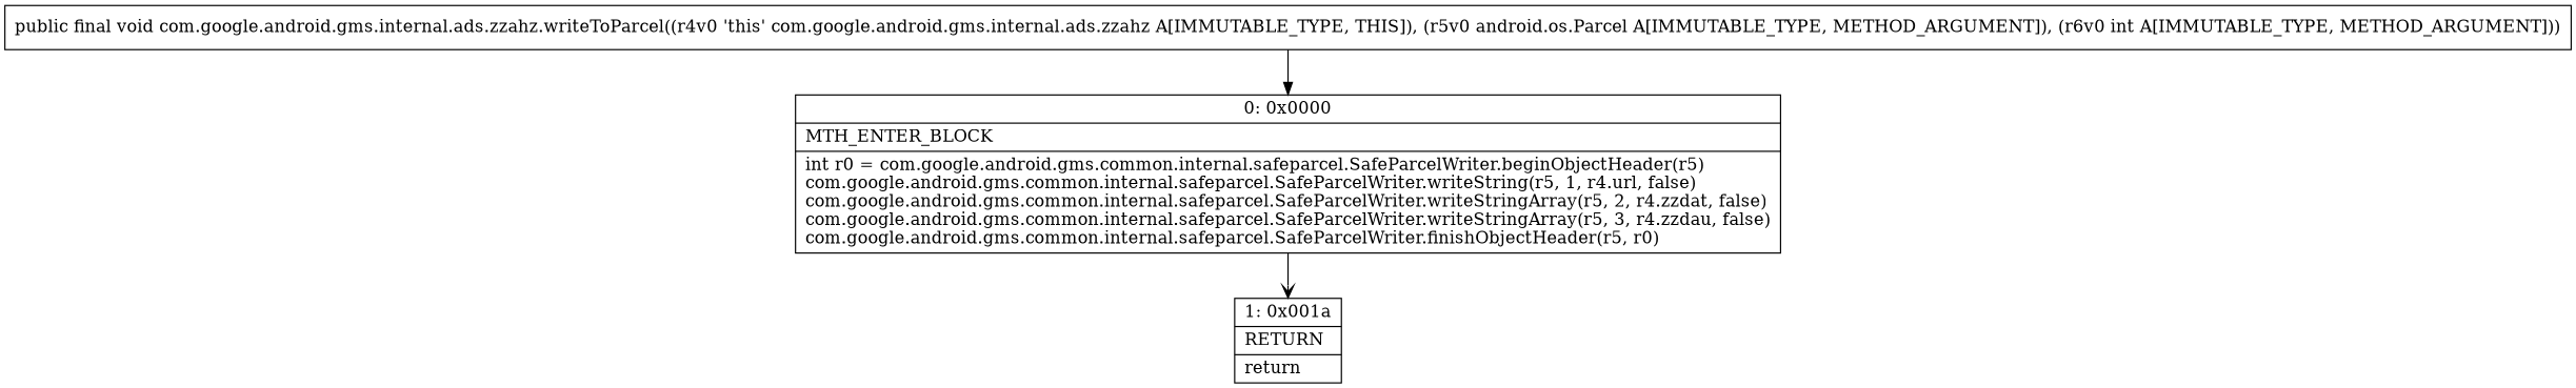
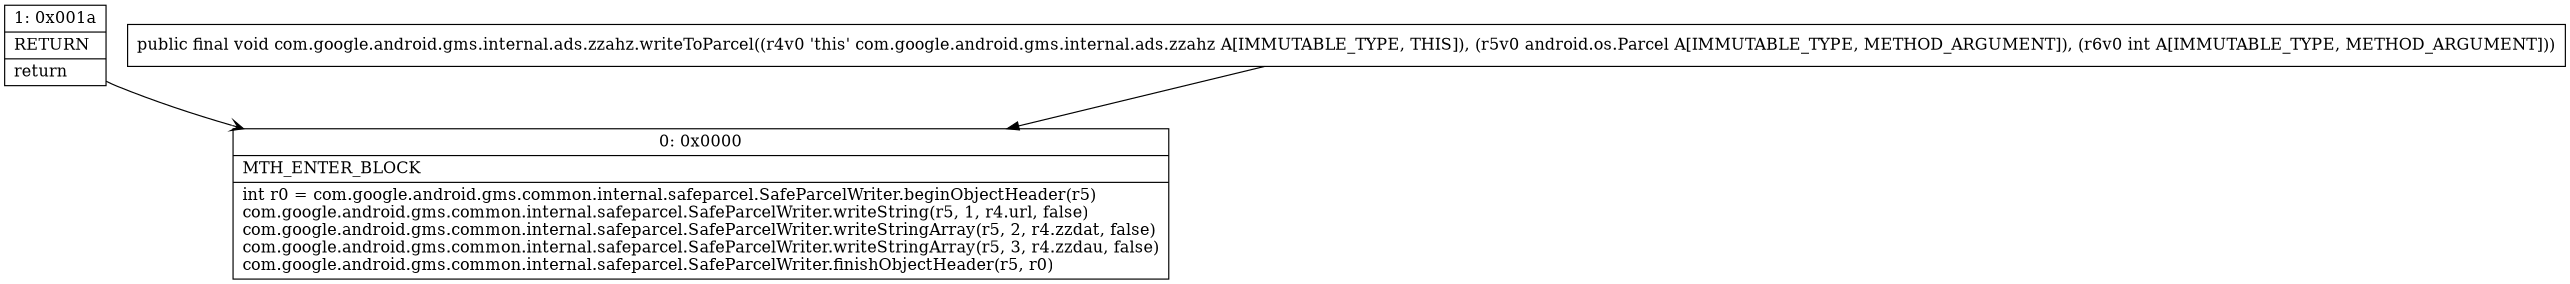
  digraph {
    node [shape=record]
    edge [style=solid]
    n1 [label="{0\:\ 0x0000|MTH_ENTER_BLOCK\l|int r0 = com.google.android.gms.common.internal.safeparcel.SafeParcelWriter.beginObjectHeader(r5)\lcom.google.android.gms.common.internal.safeparcel.SafeParcelWriter.writeString(r5, 1, r4.url, false)\lcom.google.android.gms.common.internal.safeparcel.SafeParcelWriter.writeStringArray(r5, 2, r4.zzdat, false)\lcom.google.android.gms.common.internal.safeparcel.SafeParcelWriter.writeStringArray(r5, 3, r4.zzdau, false)\lcom.google.android.gms.common.internal.safeparcel.SafeParcelWriter.finishObjectHeader(r5, r0)\l}"]
    n2 [label="{1\:\ 0x001a|RETURN\l|return\l}"]
    n3 [label="{public final void com.google.android.gms.internal.ads.zzahz.writeToParcel((r4v0 'this' com.google.android.gms.internal.ads.zzahz A[IMMUTABLE_TYPE, THIS]), (r5v0 android.os.Parcel A[IMMUTABLE_TYPE, METHOD_ARGUMENT]), (r6v0 int A[IMMUTABLE_TYPE, METHOD_ARGUMENT])) }"]
-   n1 -> n2 [arrowhead=vee]
+   n2 -> n1 [arrowhead=vee]
    n3 -> n1 [arrowhead=normal]
  }
